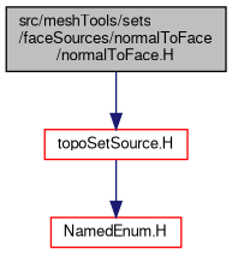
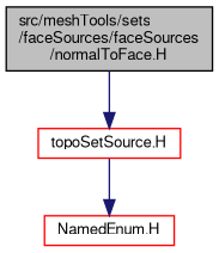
  digraph {
    node [color=red fontname=FreeSans fontsize=10 shape=record]
    edge [color=midnightblue fontname=FreeSans fontsize=10 labelfontname=FreeSans labelfontsize=10 style=solid]
-   n1 [color=black fillcolor=grey75 fontcolor=black height=0.2 label="src/meshTools/sets\l/faceSources/normalToFace\l/normalToFace.H" style=filled width=0.4]
+   n1 [color=black fillcolor=grey75 fontcolor=black height=0.2 label="src/meshTools/sets\l/faceSources/faceSources\l/normalToFace.H" style=filled width=0.4]
    n2 [height=0.2 label="topoSetSource.H" width=0.4]
    n3 [height=0.2 label="NamedEnum.H" width=0.4]
    n1 -> n2
    n2 -> n3
  }
